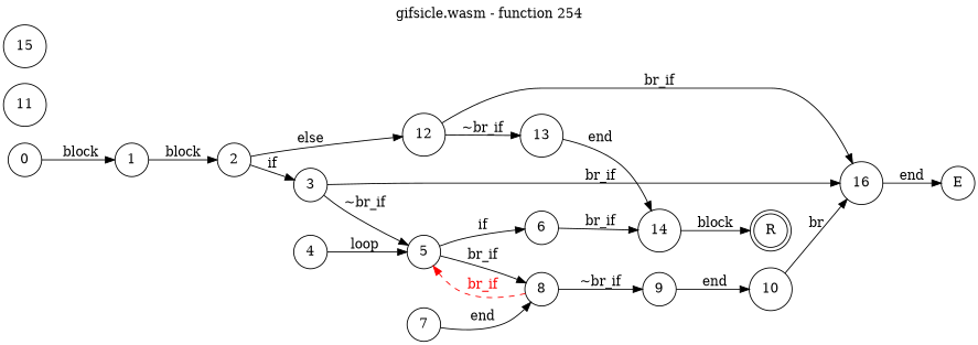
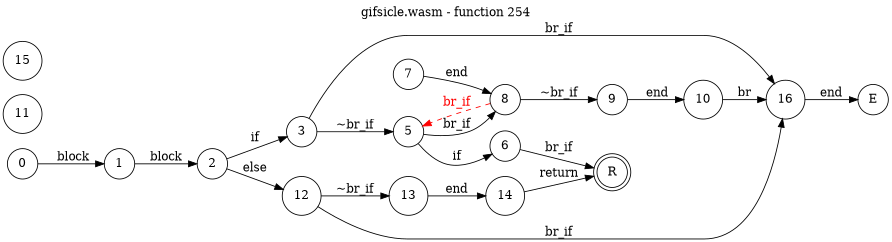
  digraph {
    label="gifsicle.wasm - function 254"
    labelfontcolor=black
    labelfontname=Helvetica
    labelfontsize=16
    labelloc=t
    rankdir=LR
    node [shape=circle fontcolor=black]
    E [fontcolor=""]
    R [shape=doublecircle fontcolor=""]
    n3 [label=0]
    n4 [label=1]
    n5 [label=2]
    n6 [label=3]
    n7 [label=12]
    n8 [label=16]
    n9 [label=5]
    n10 [label=13]
-   n11 [label=4]
    n12 [label=6]
    n13 [label=8]
    n14 [label=14]
    n15 [label=9]
    n16 [label=7]
    n17 [label=10]
    n18 [label=11]
    n19 [label=15]
    n3 -> n4 [label=block]
    n4 -> n5 [label=block]
    n5 -> n6 [label=if]
    n5 -> n7 [label=else]
    n6 -> n8 [label=br_if]
    n6 -> n9 [label="~br_if"]
    n7 -> n8 [label=br_if]
    n7 -> n10 [label="~br_if"]
    n8 -> E [label=end]
    n9 -> n12 [label=if]
    n9 -> n13 [label=br_if]
    n10 -> n14 [label=end]
-   n11 -> n9 [label=loop]
-   n12 -> n14 [label=br_if]
+   n12 -> R [label=br_if]
    n13 -> n9 [color=red fontcolor=red label=br_if style=dashed]
    n13 -> n15 [label="~br_if"]
-   n14 -> R [label=block]
+   n14 -> R [label=return]
    n15 -> n17 [label=end]
    n16 -> n13 [label=end]
    n17 -> n8 [label=br]
  }
